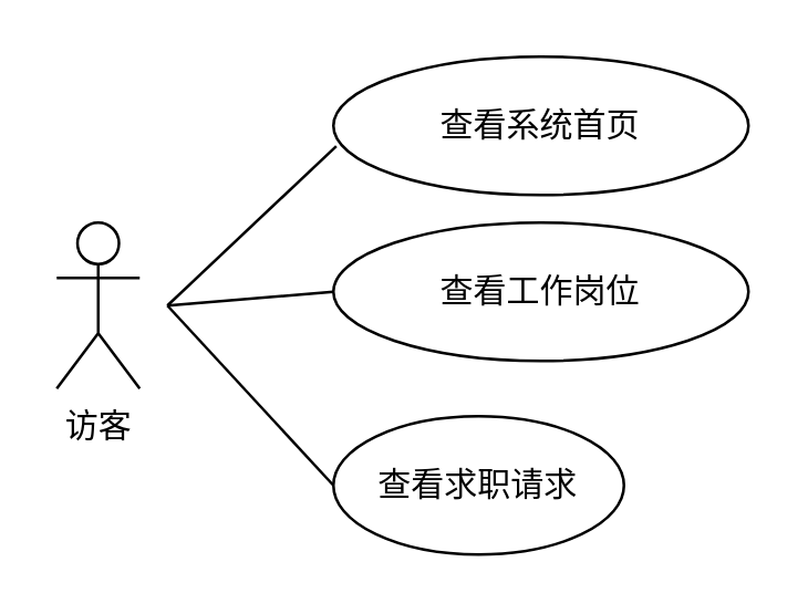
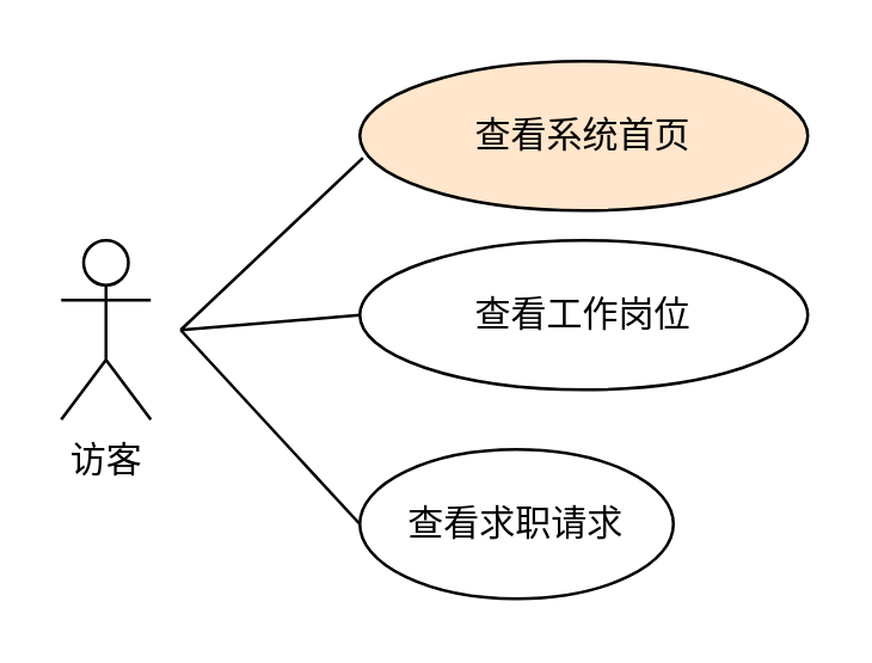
  <mxCell id="0" />
  <mxCell id="1" parent="0" />
  <mxCell id="2" value="访客" style="shape=umlActor;verticalLabelPosition=bottom;verticalAlign=top;html=1;" vertex="1" parent="1"><mxGeometry x="20" y="80" width="30" height="60" as="geometry" /></mxCell>
- <mxCell id="3" value="查看系统首页" style="ellipse;whiteSpace=wrap;html=1;" vertex="1" parent="1"><mxGeometry x="120" y="20" width="150" height="50" as="geometry" /></mxCell>
+ <mxCell id="3" value="查看系统首页" style="ellipse;whiteSpace=wrap;html=1;fillColor=#ffe6cc;" vertex="1" parent="1"><mxGeometry x="120" y="20" width="150" height="50" as="geometry" /></mxCell>
  <mxCell id="4" value="查看工作岗位" style="ellipse;whiteSpace=wrap;html=1;" vertex="1" parent="1"><mxGeometry x="120" y="80" width="150" height="50" as="geometry" /></mxCell>
  <mxCell id="5" value="查看求职请求" style="ellipse;whiteSpace=wrap;html=1;" vertex="1" parent="1"><mxGeometry x="120" y="150" width="105" height="50" as="geometry" /></mxCell>
  <mxCell id="6" value="" style="endArrow=none;html=1;rounded=0;entryX=0.007;entryY=0.647;entryDx=0;entryDy=0;entryPerimeter=0;" edge="1" parent="1" target="3"><mxGeometry width="50" height="50" relative="1" as="geometry"><mxPoint x="60" y="110" as="sourcePoint" /><mxPoint x="340" y="250" as="targetPoint" /></mxGeometry></mxCell>
  <mxCell id="7" value="" style="endArrow=none;html=1;rounded=0;entryX=0;entryY=0.5;entryDx=0;entryDy=0;" edge="1" parent="1" target="4"><mxGeometry width="50" height="50" relative="1" as="geometry"><mxPoint x="60" y="110" as="sourcePoint" /><mxPoint x="131" y="62" as="targetPoint" /></mxGeometry></mxCell>
  <mxCell id="8" value="" style="endArrow=none;html=1;rounded=0;entryX=0;entryY=0.5;entryDx=0;entryDy=0;" edge="1" parent="1" target="5"><mxGeometry width="50" height="50" relative="1" as="geometry"><mxPoint x="60" y="110" as="sourcePoint" /><mxPoint x="141" y="72" as="targetPoint" /></mxGeometry></mxCell>
